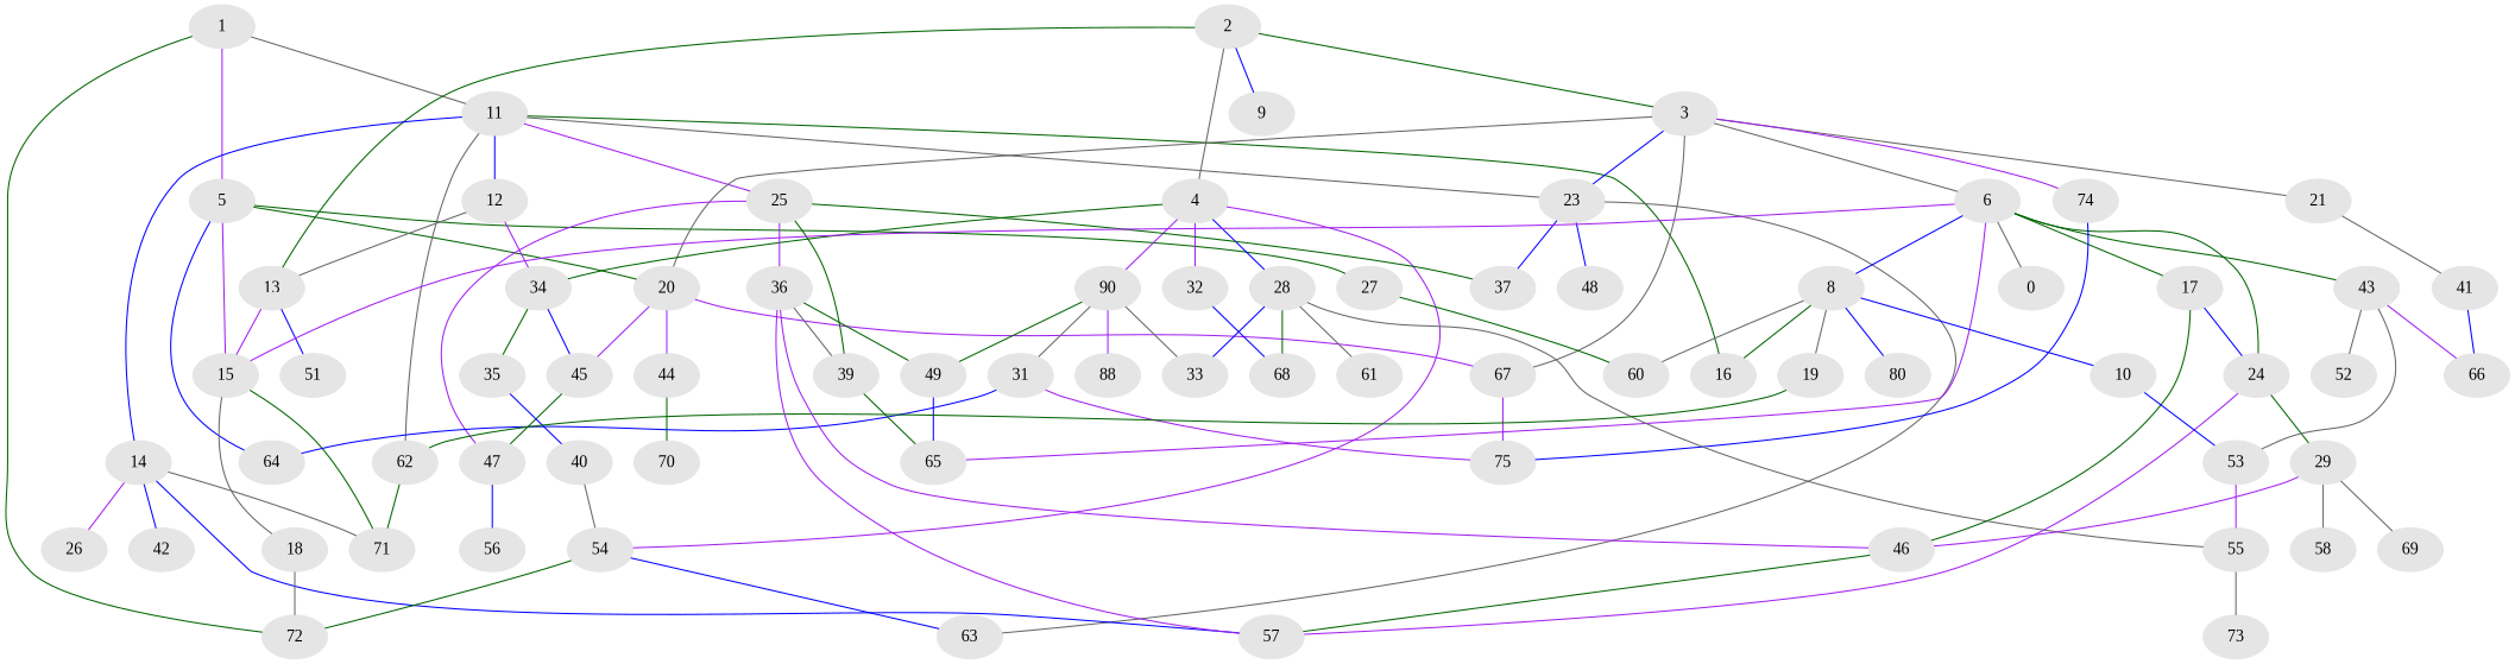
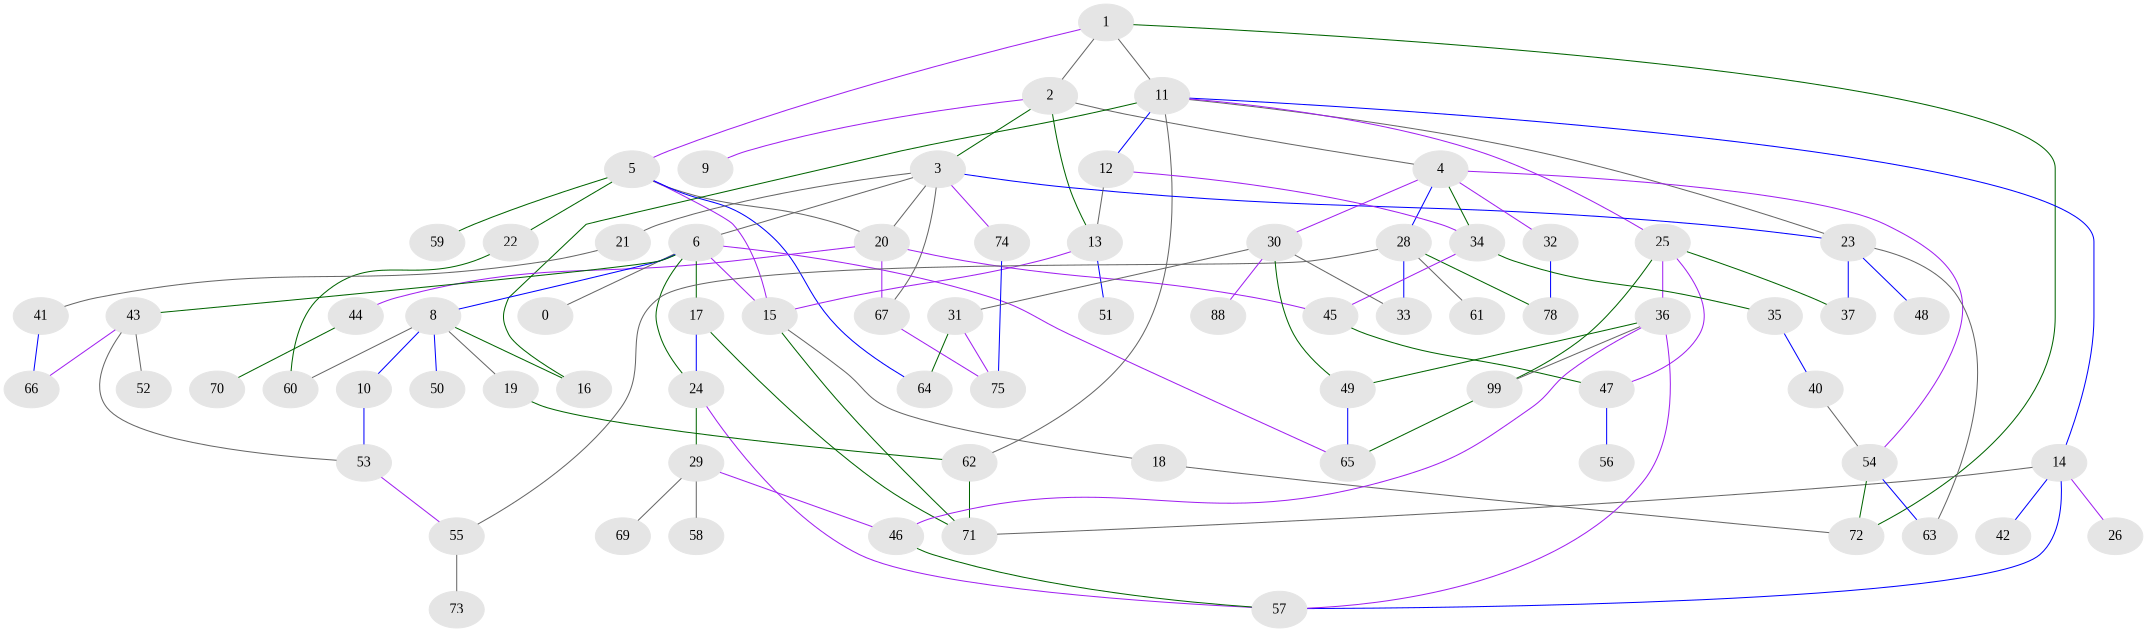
  graph {
    fontname="Liberation Serif"
    node [color=gray90 fontname="Liberation Serif" style=filled]
    edge [color=gray40 fontname="Liberation Serif"]
    1
    2
    5
    11
    72
    3
    4
    9
    13
    20
    15
-   22 [label=27]
+   22
+   59
    64
    23
    16
    12
    14
    25
    62
    6
    21
    67
    74
    28
-   30 [label=90]
+   30
    32
    34
    54
    51
    n31 [label=0]
    8
    17
    24
    43
    65
    44
    45
    41
    37
    48
    63
    75
    33
    55
    61
-   68
+   68 [label=78]
    31
    n49 [label=88]
    49
    35
    71
    18
    60
    10
    19
-   50 [label=80]
+   50
    57
    29
    53
    66
    52
    26
    42
    36
-   39
+   39 [label=99]
    47
    70
    46
    58
    69
    56
    73
    40
+   1 -- 2
    1 -- 5 [color=purple]
    1 -- 11
    1 -- 72 [color=darkgreen]
    2 -- 3 [color=darkgreen]
    2 -- 4
-   2 -- 9 [color=blue]
+   2 -- 9 [color=purple]
    2 -- 13 [color=darkgreen]
-   5 -- 20 [color=darkgreen]
+   5 -- 20
    5 -- 15 [color=purple]
    5 -- 22 [color=darkgreen]
+   5 -- 59 [color=darkgreen]
    5 -- 64 [color=blue]
    11 -- 23
    11 -- 16 [color=darkgreen]
    11 -- 12 [color=blue]
    11 -- 14 [color=blue]
    11 -- 25 [color=purple]
    11 -- 62
    3 -- 20
    3 -- 23 [color=blue]
    3 -- 6
    3 -- 21
    3 -- 67
    3 -- 74 [color=purple]
    4 -- 28 [color=blue]
    4 -- 30 [color=purple]
    4 -- 32 [color=purple]
    4 -- 34 [color=darkgreen]
    4 -- 54 [color=purple]
    13 -- 15 [color=purple]
    13 -- 51 [color=blue]
    20 -- 67 [color=purple]
    20 -- 44 [color=purple]
    20 -- 45 [color=purple]
    15 -- 71 [color=darkgreen]
    15 -- 18
    22 -- 60 [color=darkgreen]
    23 -- 37 [color=blue]
    23 -- 48 [color=blue]
    23 -- 63
    12 -- 13
    12 -- 34 [color=purple]
    14 -- 71
    14 -- 57 [color=blue]
    14 -- 26 [color=purple]
    14 -- 42 [color=blue]
    25 -- 37 [color=darkgreen]
    25 -- 36 [color=purple]
    25 -- 39 [color=darkgreen]
    25 -- 47 [color=purple]
    62 -- 71 [color=darkgreen]
    6 -- 15 [color=purple]
    6 -- n31
    6 -- 8 [color=blue]
    6 -- 17 [color=darkgreen]
    6 -- 24 [color=darkgreen]
    6 -- 43 [color=darkgreen]
    6 -- 65 [color=purple]
    21 -- 41
    67 -- 75 [color=purple]
    74 -- 75 [color=blue]
    28 -- 33 [color=blue]
    28 -- 55
    28 -- 61
    28 -- 68 [color=darkgreen]
    30 -- 33
    30 -- 31
    30 -- n49 [color=purple]
    30 -- 49 [color=darkgreen]
    32 -- 68 [color=blue]
-   34 -- 45 [color=blue]
+   34 -- 45 [color=purple]
    34 -- 35 [color=darkgreen]
    54 -- 72 [color=darkgreen]
    54 -- 63 [color=blue]
    8 -- 16 [color=darkgreen]
    8 -- 60
    8 -- 10 [color=blue]
    8 -- 19
    8 -- 50 [color=blue]
    17 -- 24 [color=blue]
-   17 -- 46 [color=darkgreen]
+   17 -- 71 [color=darkgreen]
    24 -- 57 [color=purple]
    24 -- 29 [color=darkgreen]
    43 -- 53
    43 -- 66 [color=purple]
    43 -- 52
    44 -- 70 [color=darkgreen]
    45 -- 47 [color=darkgreen]
    41 -- 66 [color=blue]
    55 -- 73
-   31 -- 64 [color=blue]
+   31 -- 64 [color=darkgreen]
    31 -- 75 [color=purple]
    49 -- 65 [color=blue]
    35 -- 40 [color=blue]
    18 -- 72
    10 -- 53 [color=blue]
    19 -- 62 [color=darkgreen]
    29 -- 46 [color=purple]
    29 -- 58
    29 -- 69
    53 -- 55 [color=purple]
    36 -- 49 [color=darkgreen]
    36 -- 57 [color=purple]
    36 -- 39
    36 -- 46 [color=purple]
    39 -- 65 [color=darkgreen]
    47 -- 56 [color=blue]
    46 -- 57 [color=darkgreen]
    40 -- 54
  }
